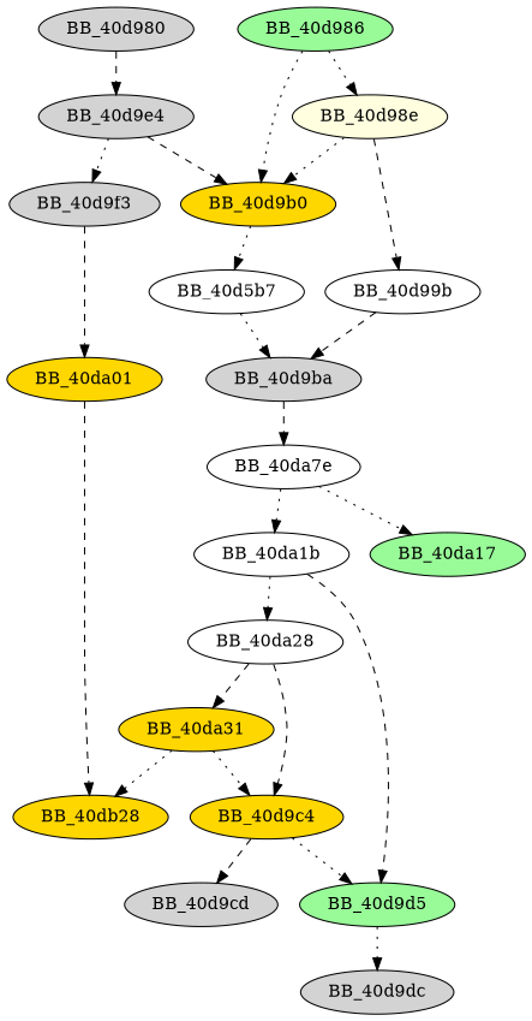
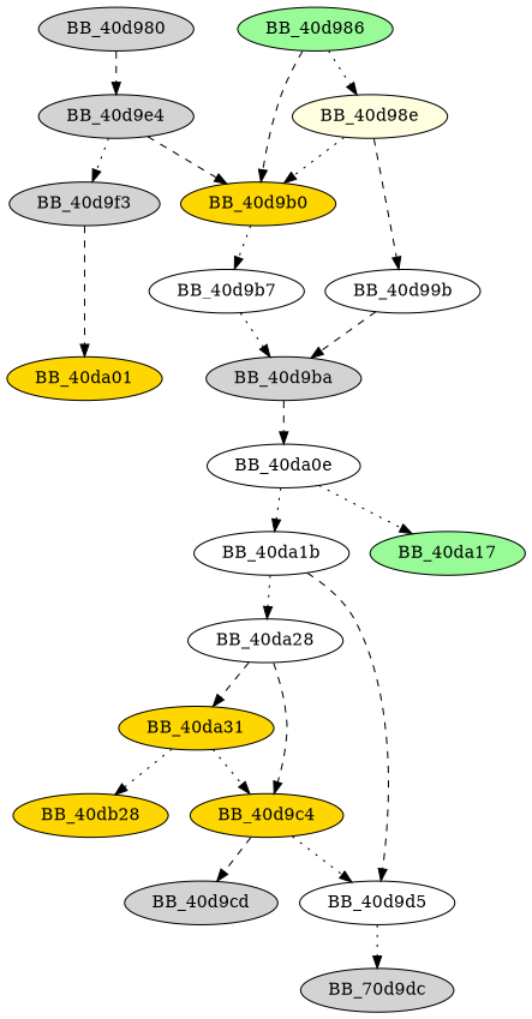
  digraph {
    node [fillcolor=lightgrey style=filled]
    edge [style=dotted]
    BB_40d980
    BB_40d9e4
    BB_40d9b0 [fillcolor=gold]
    BB_40d9f3
-   BB_40d9b7 [fillcolor=white label=BB_40d5b7]
+   BB_40d9b7 [fillcolor=white]
    BB_40da01 [fillcolor=gold]
    BB_40d986 [fillcolor=palegreen]
    BB_40d98e [fillcolor=lightyellow]
    BB_40d99b [fillcolor=white]
    BB_40d9ba
-   BB_40da0e [fillcolor=white label=BB_40da7e]
+   BB_40da0e [fillcolor=white]
    BB_40da17 [fillcolor=palegreen]
    BB_40da1b [fillcolor=white]
-   BB_40d9d5 [fillcolor=palegreen]
+   BB_40d9d5 [fillcolor=white]
    BB_40da28 [fillcolor=white]
    BB_40d9c4 [fillcolor=gold]
    BB_40d9cd
-   BB_40d9dc
+   BB_40d9dc [label=BB_70d9dc]
    BB_40db28 [fillcolor=gold]
    BB_40da31 [fillcolor=gold]
    BB_40d980 -> BB_40d9e4 [style=dashed]
    BB_40d9e4 -> BB_40d9b0 [style=dashed]
    BB_40d9e4 -> BB_40d9f3
    BB_40d9b0 -> BB_40d9b7
    BB_40d9f3 -> BB_40da01 [style=dashed]
    BB_40d9b7 -> BB_40d9ba
-   BB_40da01 -> BB_40db28 [style=dashed]
-   BB_40d986 -> BB_40d9b0
+   BB_40d986 -> BB_40d9b0 [style=dashed]
    BB_40d986 -> BB_40d98e
    BB_40d98e -> BB_40d9b0
    BB_40d98e -> BB_40d99b [style=dashed]
    BB_40d99b -> BB_40d9ba [style=dashed]
    BB_40d9ba -> BB_40da0e [style=dashed]
    BB_40da0e -> BB_40da17
    BB_40da0e -> BB_40da1b
    BB_40da1b -> BB_40d9d5 [style=dashed]
    BB_40da1b -> BB_40da28
    BB_40d9d5 -> BB_40d9dc
    BB_40da28 -> BB_40d9c4 [style=dashed]
    BB_40da28 -> BB_40da31 [style=dashed]
    BB_40d9c4 -> BB_40d9d5
    BB_40d9c4 -> BB_40d9cd [style=dashed]
    BB_40da31 -> BB_40d9c4
    BB_40da31 -> BB_40db28
  }
